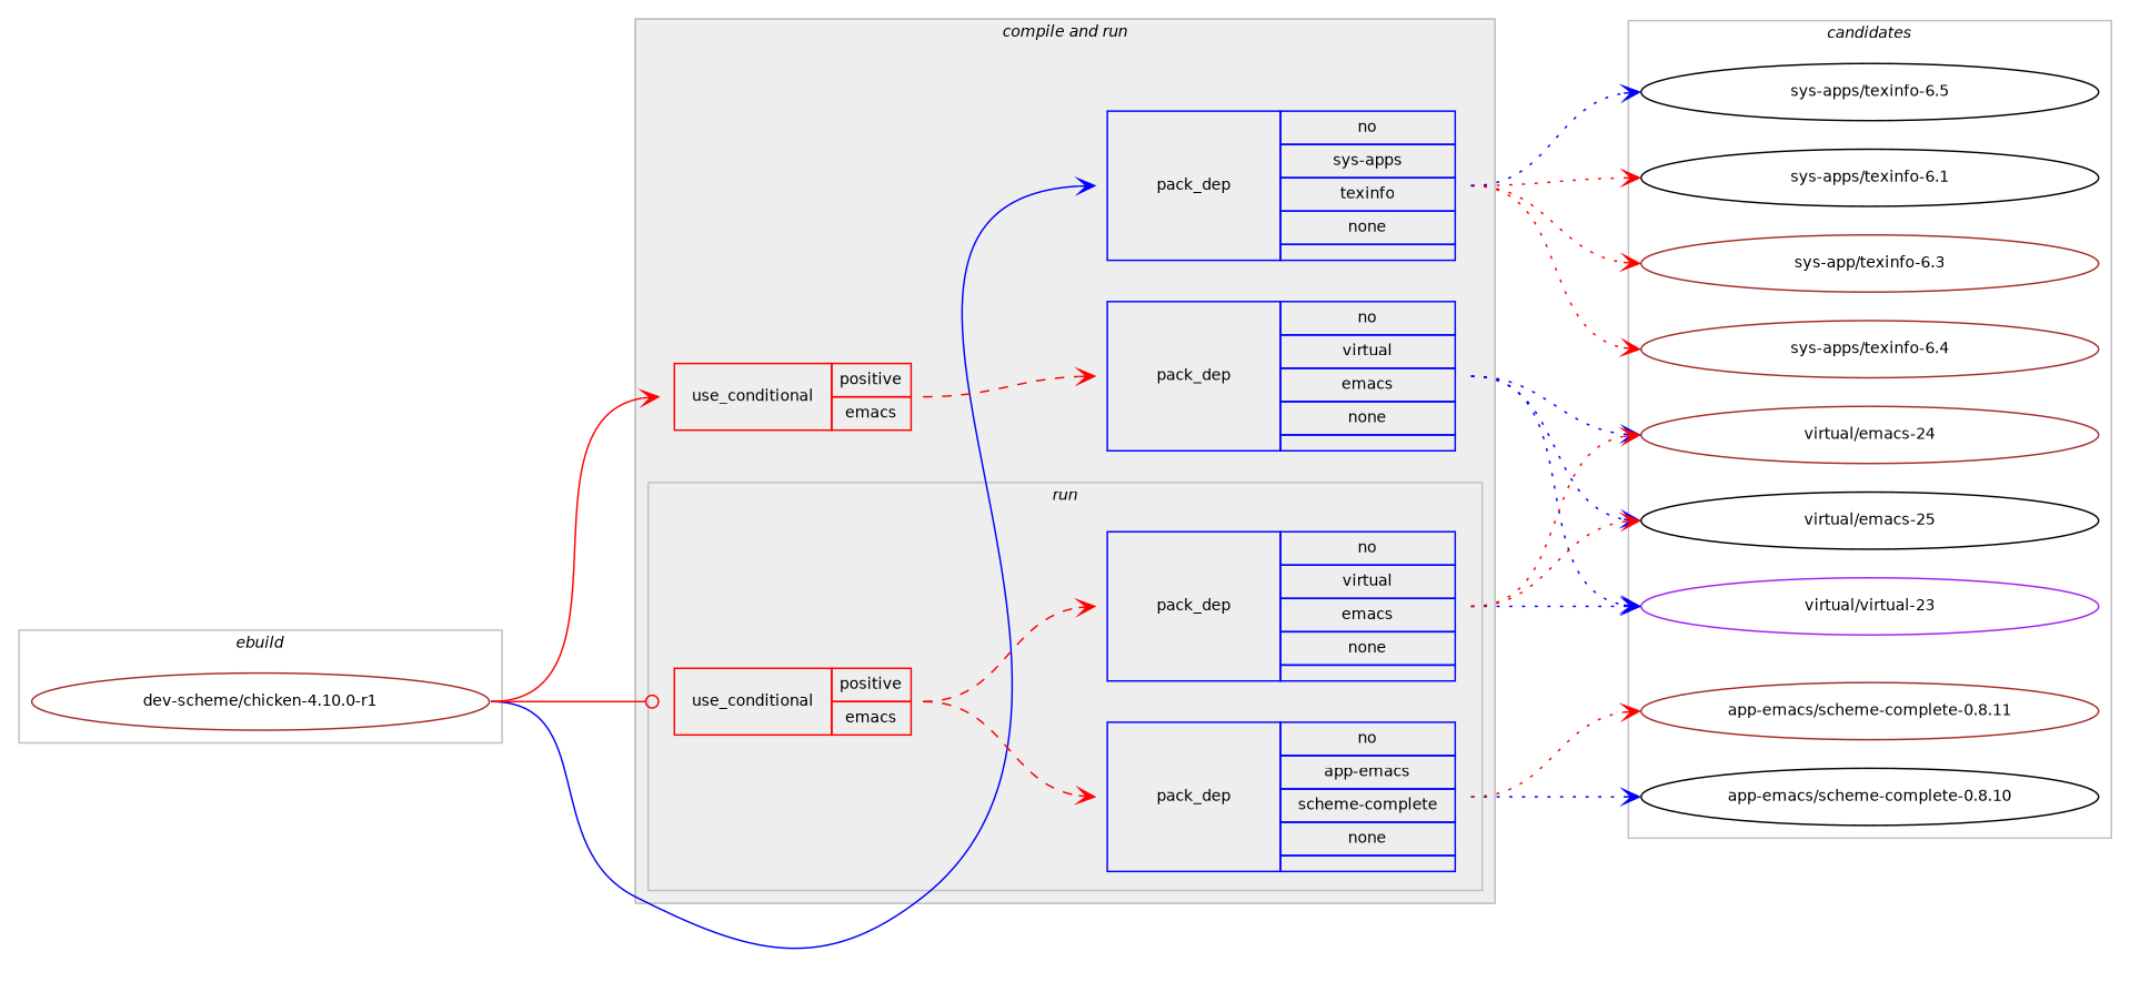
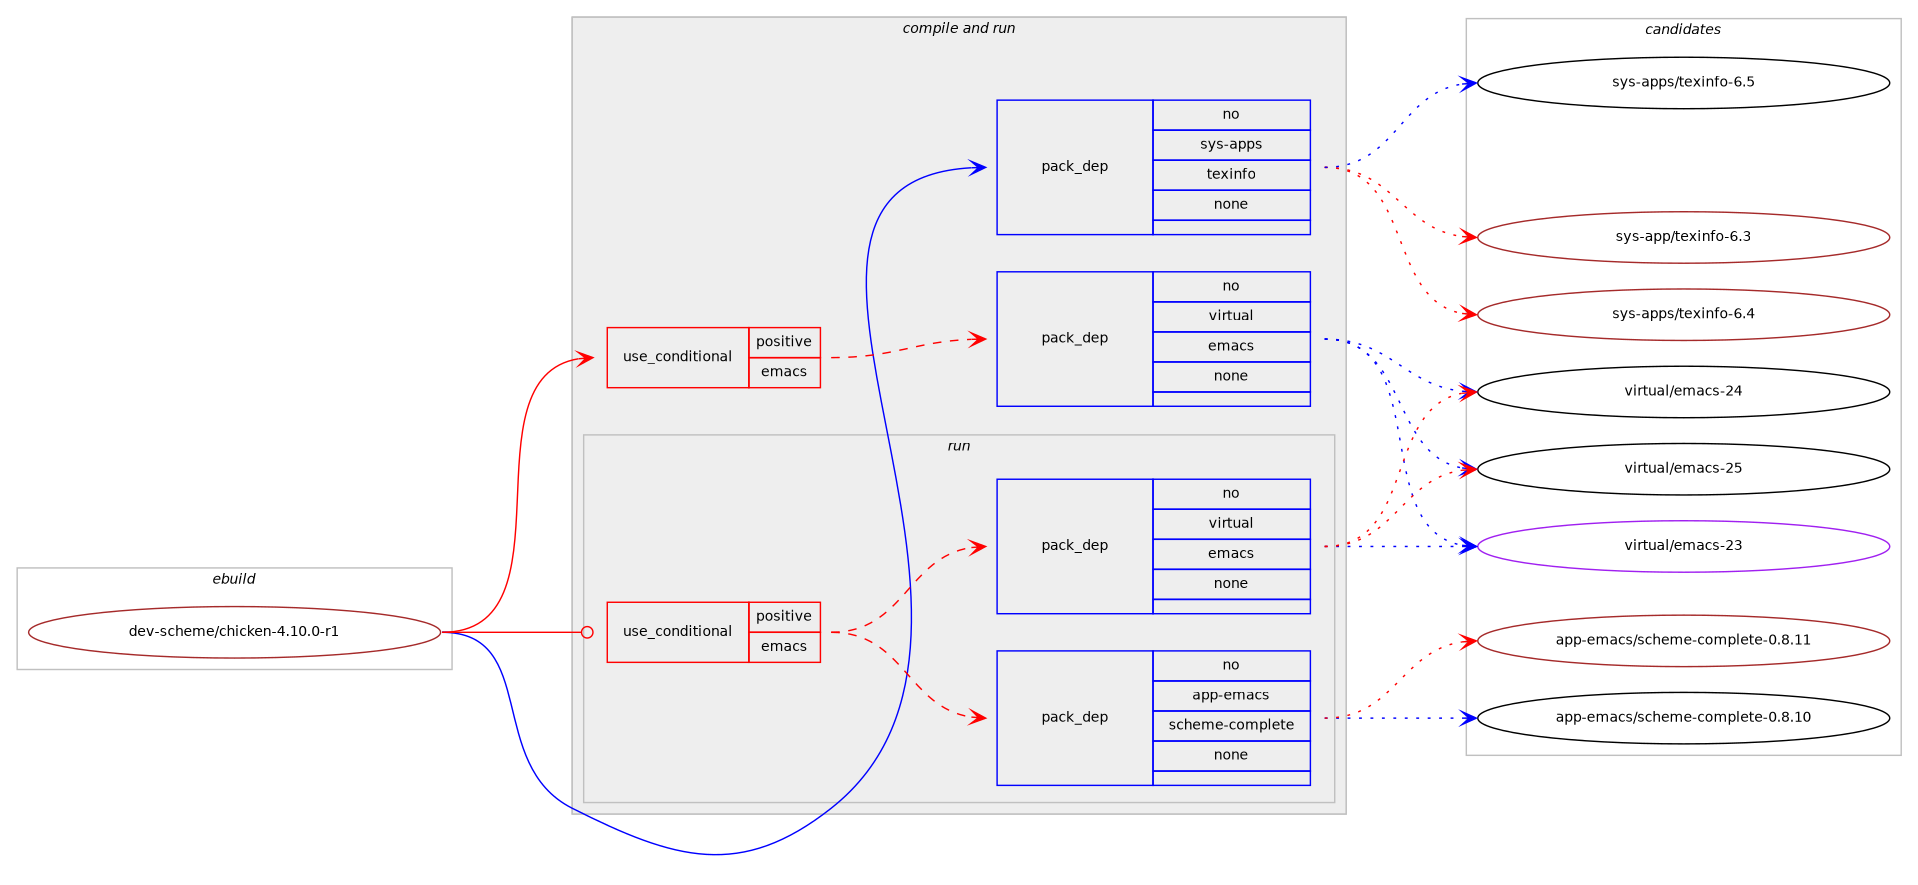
  digraph {
    compound=true
    concentrate=true
    fontname=Helvetica
    fontsize=10
    newrank=true
    rankdir=LR
    ranksep=1.5
    node [color=brown fontname=Helvetica fontsize=10]
    edge [arrowhead=vee color=red headport=w style=dotted tailport=e weight=100]
    n1 [label="dev-scheme/chicken-4.10.0-r1" width=4]
    n2 [color=blue label=<<TABLE BORDER="0" CELLBORDER="1" CELLSPACING="0" CELLPADDING="4" WIDTH="220"><TR><TD ROWSPAN="6" CELLPADDING="30">pack_dep</TD></TR><TR><TD WIDTH="110">no</TD></TR><TR><TD>virtual</TD></TR><TR><TD>emacs</TD></TR><TR><TD>none</TD></TR><TR><TD></TD></TR></TABLE>> shape=none]
    n3 [color=red label=<<TABLE BORDER="0" CELLBORDER="1" CELLSPACING="0" CELLPADDING="4"><TR><TD ROWSPAN="3" CELLPADDING="10">use_conditional</TD></TR><TR><TD>positive</TD></TR><TR><TD>emacs</TD></TR></TABLE>> shape=none]
    n4 [color=blue label=<<TABLE BORDER="0" CELLBORDER="1" CELLSPACING="0" CELLPADDING="4" WIDTH="220"><TR><TD ROWSPAN="6" CELLPADDING="30">pack_dep</TD></TR><TR><TD WIDTH="110">no</TD></TR><TR><TD>sys-apps</TD></TR><TR><TD>texinfo</TD></TR><TR><TD>none</TD></TR><TR><TD></TD></TR></TABLE>> shape=none]
    n5 [color=blue label=<<TABLE BORDER="0" CELLBORDER="1" CELLSPACING="0" CELLPADDING="4" WIDTH="220"><TR><TD ROWSPAN="6" CELLPADDING="30">pack_dep</TD></TR><TR><TD WIDTH="110">no</TD></TR><TR><TD>virtual</TD></TR><TR><TD>emacs</TD></TR><TR><TD>none</TD></TR><TR><TD></TD></TR></TABLE>> shape=none]
    n6 [color=blue label=<<TABLE BORDER="0" CELLBORDER="1" CELLSPACING="0" CELLPADDING="4" WIDTH="220"><TR><TD ROWSPAN="6" CELLPADDING="30">pack_dep</TD></TR><TR><TD WIDTH="110">no</TD></TR><TR><TD>app-emacs</TD></TR><TR><TD>scheme-complete</TD></TR><TR><TD>none</TD></TR><TR><TD></TD></TR></TABLE>> shape=none]
    n7 [color=red label=<<TABLE BORDER="0" CELLBORDER="1" CELLSPACING="0" CELLPADDING="4"><TR><TD ROWSPAN="3" CELLPADDING="10">use_conditional</TD></TR><TR><TD>positive</TD></TR><TR><TD>emacs</TD></TR></TABLE>> shape=none]
-   n8 [color=purple label="virtual/virtual-23" width=4]
-   n9 [label="virtual/emacs-24" width=4]
+   n8 [color=purple label="virtual/emacs-23" width=4]
+   n9 [color=black label="virtual/emacs-24" width=4]
    n10 [color=black label="virtual/emacs-25" width=4]
-   n11 [color=black label="sys-apps/texinfo-6.1" width=4]
    n12 [label="sys-app/texinfo-6.3" width=4]
    n13 [label="sys-apps/texinfo-6.4" width=4]
    n14 [color=black label="sys-apps/texinfo-6.5" width=4]
    n15 [color=black label="app-emacs/scheme-complete-0.8.10" width=4]
    n16 [label="app-emacs/scheme-complete-0.8.11" width=4]
    subgraph cluster_1 {
      color=gray
      label=<<i>ebuild</i>>
      rank=same
      n1
    }
    subgraph cluster_2 {
      color=gray
      label=<<i>dependencies</i>>
      subgraph cluster_3 {
        color=gray
        fillcolor="#eeeeee"
        label=<<i>compile</i>>
        style=filled
        subgraph sub_4 {
          color=gray
          fillcolor="#eeeeee"
          label=<<i>compile</i>>
          style=filled
          n3
          subgraph sub_5 {
            color=gray
            fillcolor="#eeeeee"
            label=<<i>compile</i>>
            style=filled
            n2
          }
        }
        subgraph sub_6 {
          color=gray
          fillcolor="#eeeeee"
          label=<<i>compile</i>>
          style=filled
          n4
        }
      }
      subgraph cluster_7 {
        color=gray
        fillcolor="#eeeeee"
        label=<<i>compile and run</i>>
        style=filled
      }
      subgraph cluster_8 {
        color=gray
        fillcolor="#eeeeee"
        label=<<i>run</i>>
        style=filled
        subgraph sub_9 {
          color=gray
          fillcolor="#eeeeee"
          label=<<i>run</i>>
          style=filled
          n7
          subgraph sub_10 {
            color=gray
            fillcolor="#eeeeee"
            label=<<i>run</i>>
            style=filled
            n5
          }
          subgraph sub_11 {
            color=gray
            fillcolor="#eeeeee"
            label=<<i>run</i>>
            style=filled
            n6
          }
        }
      }
    }
    subgraph cluster_12 {
      color=gray
      label=<<i>candidates</i>>
      rank=same
      subgraph sub_13 {
        color=black
        label=<<i>candidates</i>>
        nodesep=1
        rank=same
        n8
        n9
        n10
      }
      subgraph sub_14 {
        color=black
        label=<<i>candidates</i>>
        nodesep=1
        rank=same
-       n11
        n12
        n13
        n14
      }
      subgraph sub_15 {
        color=black
        label=<<i>candidates</i>>
        nodesep=1
        rank=same
        n8
        n9
        n10
      }
      subgraph sub_16 {
        color=black
        label=<<i>candidates</i>>
        nodesep=1
        rank=same
        n15
        n16
      }
    }
    n1 -> n3 [style=solid weight=20]
    n1 -> n4 [color=blue style=solid weight=20]
    n1 -> n7 [arrowhead=odot style=solid weight=20]
    n2 -> n8 [color=blue]
    n2 -> n9 [color=blue]
    n2 -> n10 [color=blue]
    n3 -> n2 [style=dashed weight=20]
-   n4 -> n11
    n4 -> n12
    n4 -> n13
    n4 -> n14 [color=blue]
    n5 -> n8 [color=blue]
    n5 -> n9
    n5 -> n10
    n6 -> n15 [color=blue]
    n6 -> n16
    n7 -> n5 [style=dashed weight=20]
    n7 -> n6 [style=dashed weight=20]
  }
